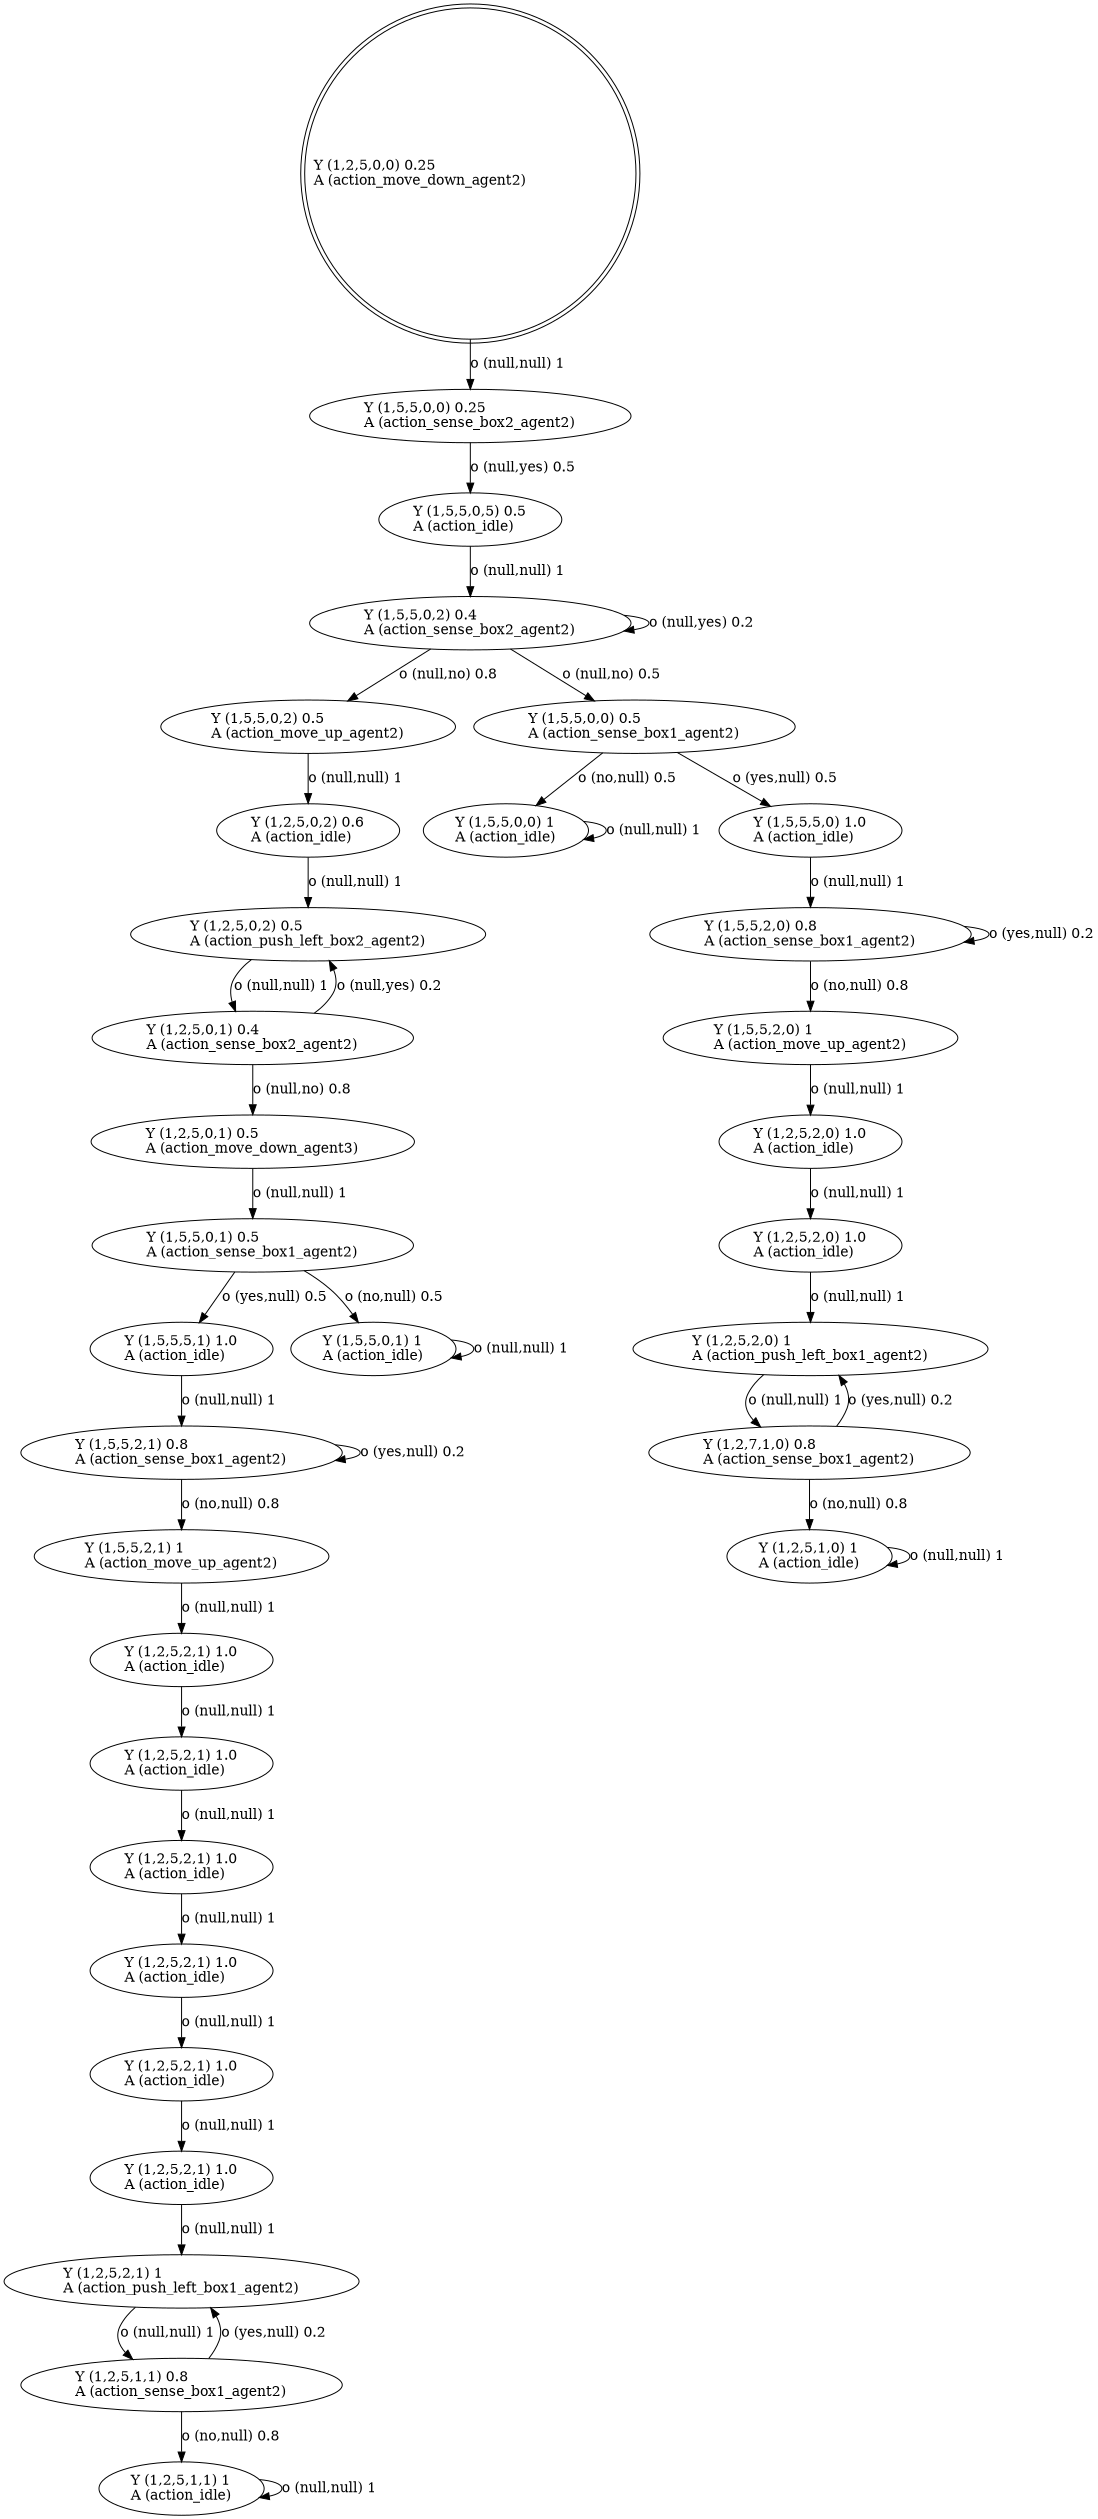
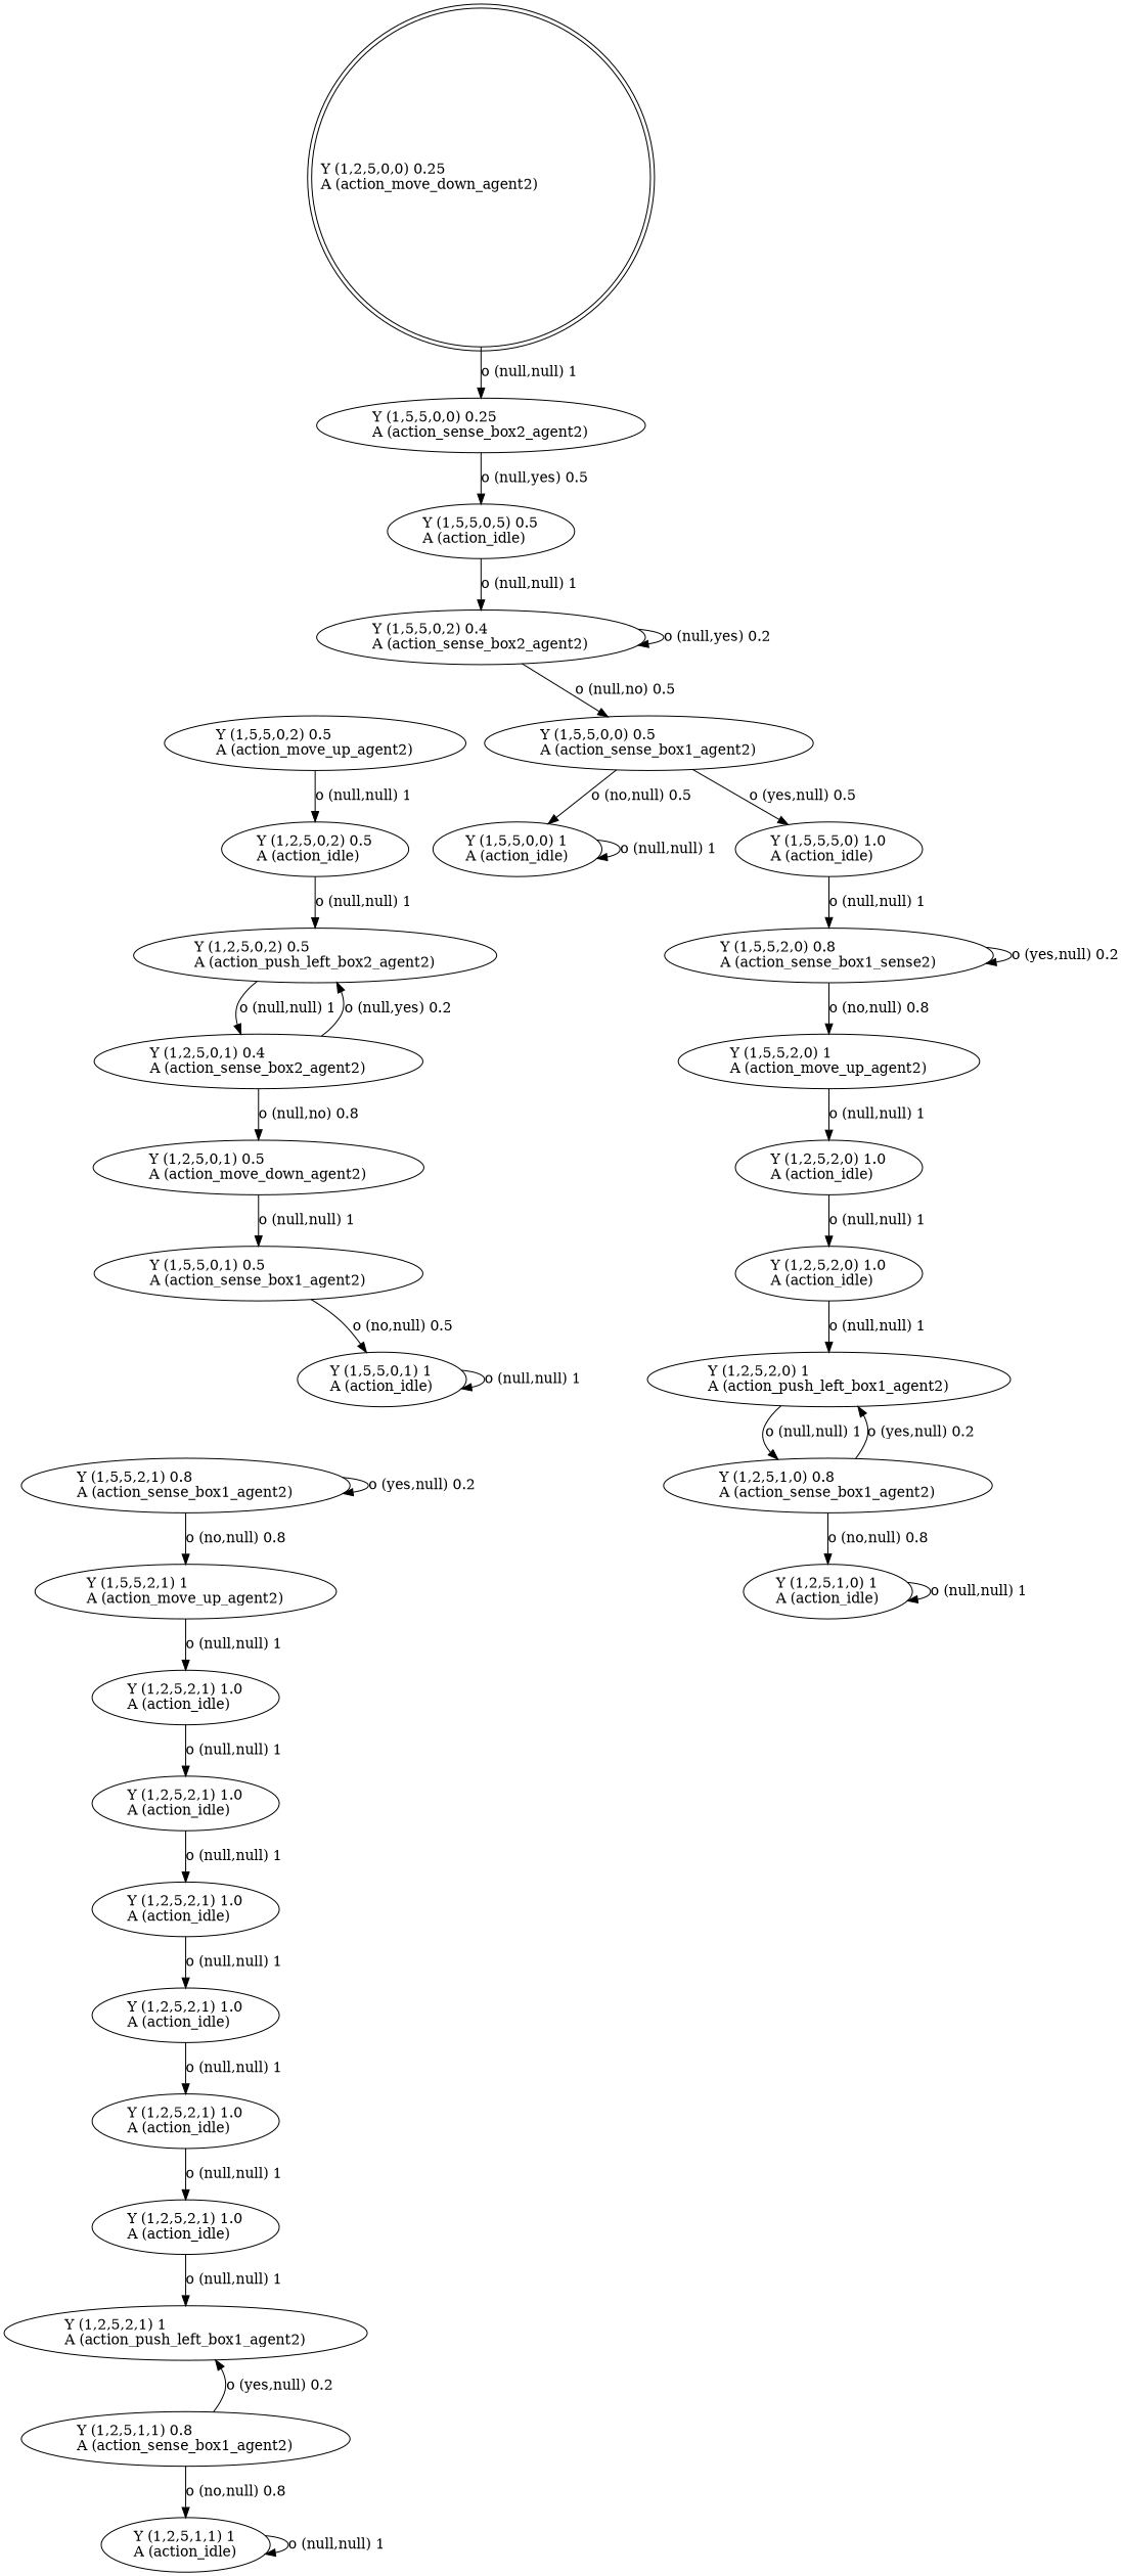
  digraph {
    n1 [label="Y (1,2,5,0,0) 0.25\lA (action_move_down_agent2)\l" labeljust=l shape=doublecircle]
    n2 [label="Y (1,5,5,0,0) 0.25\lA (action_sense_box2_agent2)\l"]
    n3 [label="Y (1,5,5,0,5) 0.5\lA (action_idle)\l"]
    n4 [label="Y (1,2,5,1,1) 1\lA (action_idle)\l"]
    n5 [label="Y (1,2,5,1,0) 1\lA (action_idle)\l"]
    n6 [label="Y (1,2,5,1,1) 0.8\lA (action_sense_box1_agent2)\l"]
    n7 [label="Y (1,2,5,2,1) 1\lA (action_push_left_box1_agent2)\l"]
    n8 [label="Y (1,5,5,2,1) 1\lA (action_move_up_agent2)\l"]
    n9 [label="Y (1,2,5,2,1) 1.0\lA (action_idle)\l"]
    n10 [label="Y (1,2,5,2,1) 1.0\lA (action_idle)\l"]
-   n11 [label="Y (1,2,7,1,0) 0.8\lA (action_sense_box1_agent2)\l"]
+   n11 [label="Y (1,2,5,1,0) 0.8\lA (action_sense_box1_agent2)\l"]
    n12 [label="Y (1,2,5,2,0) 1\lA (action_push_left_box1_agent2)\l"]
    n13 [label="Y (1,5,5,2,1) 0.8\lA (action_sense_box1_agent2)\l"]
-   n14 [label="Y (1,5,5,5,1) 1.0\lA (action_idle)\l"]
    n15 [label="Y (1,5,5,0,1) 1\lA (action_idle)\l"]
    n16 [label="Y (1,5,5,0,1) 0.5\lA (action_sense_box1_agent2)\l"]
    n17 [label="Y (1,5,5,2,0) 1\lA (action_move_up_agent2)\l"]
    n18 [label="Y (1,2,5,2,0) 1.0\lA (action_idle)\l"]
    n19 [label="Y (1,2,5,2,0) 1.0\lA (action_idle)\l"]
-   n20 [label="Y (1,2,5,0,1) 0.5\lA (action_move_down_agent3)\l"]
+   n20 [label="Y (1,2,5,0,1) 0.5\lA (action_move_down_agent2)\l"]
    n21 [label="Y (1,2,5,0,1) 0.4\lA (action_sense_box2_agent2)\l"]
    n22 [label="Y (1,2,5,0,2) 0.5\lA (action_push_left_box2_agent2)\l"]
-   n23 [label="Y (1,5,5,2,0) 0.8\lA (action_sense_box1_agent2)\l"]
+   n23 [label="Y (1,5,5,2,0) 0.8\lA (action_sense_box1_sense2)\l"]
    n24 [label="Y (1,5,5,0,2) 0.5\lA (action_move_up_agent2)\l"]
-   n25 [label="Y (1,2,5,0,2) 0.6\lA (action_idle)\l"]
+   n25 [label="Y (1,2,5,0,2) 0.5\lA (action_idle)\l"]
    n26 [label="Y (1,5,5,0,2) 0.4\lA (action_sense_box2_agent2)\l"]
    n27 [label="Y (1,5,5,0,0) 0.5\lA (action_sense_box1_agent2)\l"]
    n28 [label="Y (1,5,5,0,0) 1\lA (action_idle)\l"]
    n29 [label="Y (1,5,5,5,0) 1.0\lA (action_idle)\l"]
    n30 [label="Y (1,2,5,2,1) 1.0\lA (action_idle)\l"]
    n31 [label="Y (1,2,5,2,1) 1.0\lA (action_idle)\l"]
    n32 [label="Y (1,2,5,2,1) 1.0\lA (action_idle)\l"]
    n33 [label="Y (1,2,5,2,1) 1.0\lA (action_idle)\l"]
    n1 -> n2 [label="o (null,null) 1\l"]
    n2 -> n3 [label="o (null,yes) 0.5\l"]
    n3 -> n26 [label="o (null,null) 1\l"]
    n4 -> n4 [label="o (null,null) 1\l"]
    n5 -> n5 [label="o (null,null) 1\l"]
    n6 -> n4 [label="o (no,null) 0.8\l"]
    n6 -> n7 [label="o (yes,null) 0.2\l"]
-   n7 -> n6 [label="o (null,null) 1\l"]
    n8 -> n9 [label="o (null,null) 1\l"]
    n9 -> n10 [label="o (null,null) 1\l"]
    n10 -> n30 [label="o (null,null) 1\l"]
    n11 -> n5 [label="o (no,null) 0.8\l"]
    n11 -> n12 [label="o (yes,null) 0.2\l"]
    n12 -> n11 [label="o (null,null) 1\l"]
    n13 -> n8 [label="o (no,null) 0.8\l"]
    n13 -> n13 [label="o (yes,null) 0.2\l"]
-   n14 -> n13 [label="o (null,null) 1\l"]
    n15 -> n15 [label="o (null,null) 1\l"]
-   n16 -> n14 [label="o (yes,null) 0.5\l"]
    n16 -> n15 [label="o (no,null) 0.5\l"]
    n17 -> n18 [label="o (null,null) 1\l"]
    n18 -> n19 [label="o (null,null) 1\l"]
    n19 -> n12 [label="o (null,null) 1\l"]
    n20 -> n16 [label="o (null,null) 1\l"]
    n21 -> n20 [label="o (null,no) 0.8\l"]
    n21 -> n22 [label="o (null,yes) 0.2\l"]
    n22 -> n21 [label="o (null,null) 1\l"]
    n23 -> n17 [label="o (no,null) 0.8\l"]
    n23 -> n23 [label="o (yes,null) 0.2\l"]
    n24 -> n25 [label="o (null,null) 1\l"]
    n25 -> n22 [label="o (null,null) 1\l"]
-   n26 -> n24 [label="o (null,no) 0.8\l"]
    n26 -> n26 [label="o (null,yes) 0.2\l"]
    n26 -> n27 [label="o (null,no) 0.5\l"]
    n27 -> n28 [label="o (no,null) 0.5\l"]
    n27 -> n29 [label="o (yes,null) 0.5\l"]
    n28 -> n28 [label="o (null,null) 1\l"]
    n29 -> n23 [label="o (null,null) 1\l"]
    n30 -> n31 [label="o (null,null) 1\l"]
    n31 -> n32 [label="o (null,null) 1\l"]
    n32 -> n33 [label="o (null,null) 1\l"]
    n33 -> n7 [label="o (null,null) 1\l"]
  }
